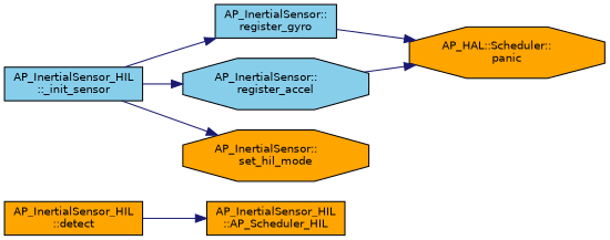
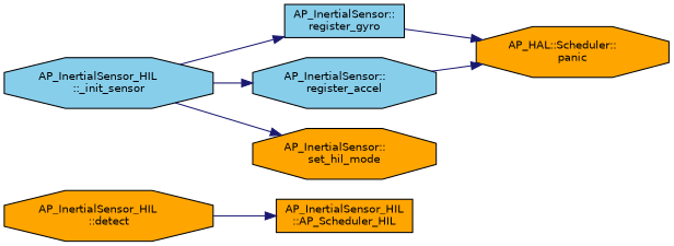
  digraph {
    rankdir=LR
    node [color=black fillcolor=orange fontname=Helvetica fontsize=10 shape=octagon style=filled]
    edge [color=midnightblue fontname=Helvetica fontsize=10 labelfontname=Helvetica labelfontsize=10 style=solid]
-   n1 [fontcolor=black height=0.2 label="AP_InertialSensor_HIL\l::detect" shape=box width=0.4]
+   n1 [fontcolor=black height=0.2 label="AP_InertialSensor_HIL\l::detect" width=0.4]
    n2 [height=0.2 label="AP_InertialSensor_HIL\l::AP_Scheduler_HIL" shape=box width=0.4]
-   n3 [fillcolor=skyblue height=0.2 label="AP_InertialSensor_HIL\l::_init_sensor" shape=box width=0.4]
+   n3 [fillcolor=skyblue height=0.2 label="AP_InertialSensor_HIL\l::_init_sensor" width=0.4]
    n4 [fillcolor=skyblue height=0.2 label="AP_InertialSensor::\lregister_gyro" shape=box width=0.4]
    n5 [fillcolor=skyblue height=0.2 label="AP_InertialSensor::\lregister_accel" width=0.4]
    n6 [height=0.2 label="AP_InertialSensor::\lset_hil_mode" width=0.4]
    n7 [height=0.2 label="AP_HAL::Scheduler::\lpanic" width=0.4]
    n1 -> n2
    n3 -> n4
    n3 -> n5
    n3 -> n6
    n4 -> n7
    n5 -> n7
  }
